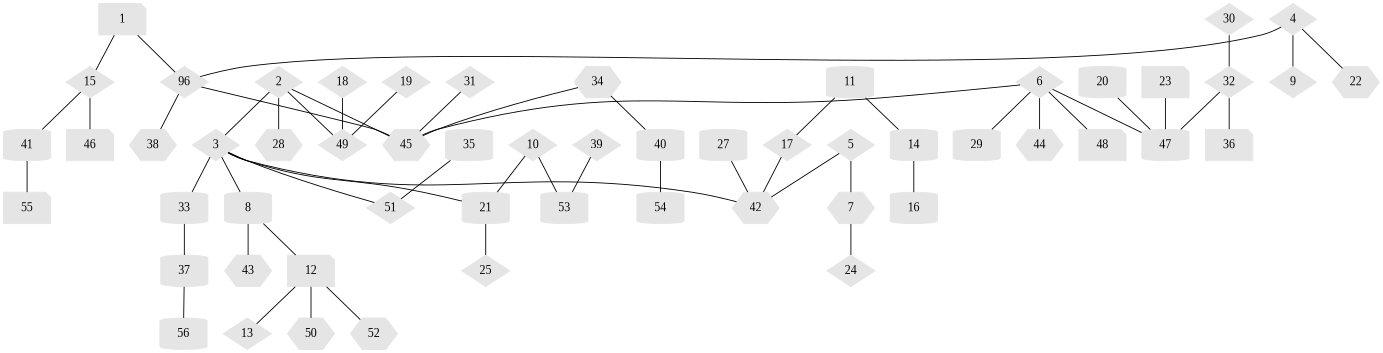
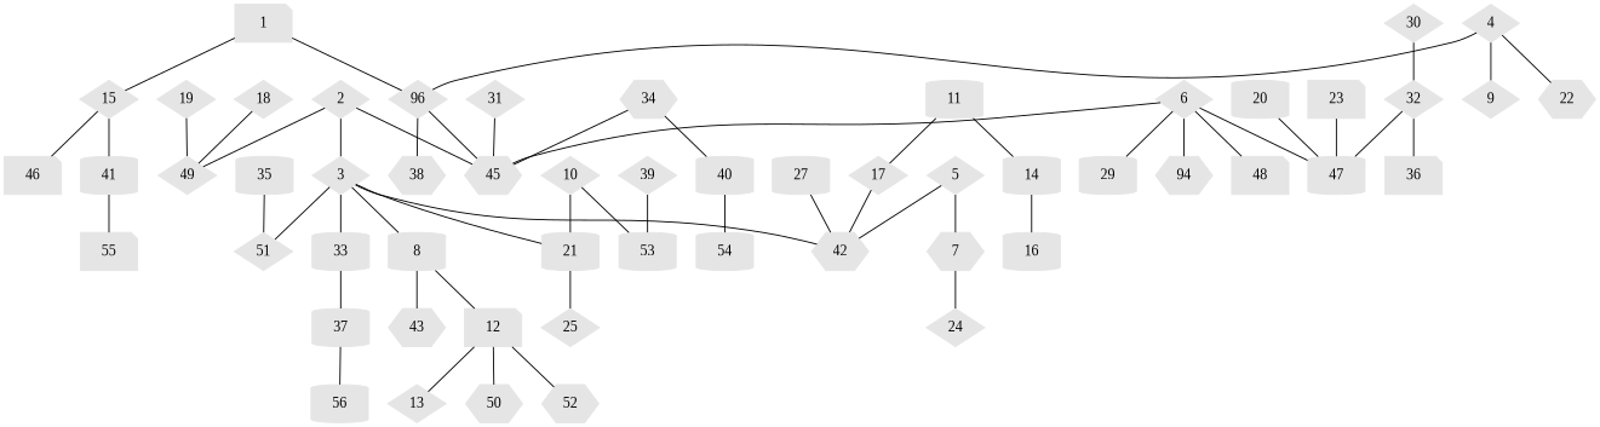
  graph {
    fontname="Liberation Serif"
    node [color=gray90 fontname="Liberation Serif" shape=diamond style=filled]
    edge [fontname="Liberation Serif" weight=1.0]
    1 [shape=note]
    15
    n3 [label=96]
    41 [shape=cylinder]
    46 [shape=note]
    45 [shape=hexagon]
    38 [shape=hexagon]
    2
    3
-   28 [shape=hexagon]
    49
    8 [shape=cylinder]
    21 [shape=cylinder]
    33 [shape=cylinder]
    42 [shape=hexagon]
    51
    12 [shape=note]
    43 [shape=hexagon]
    25
    37 [shape=cylinder]
    4
    9
    22 [shape=hexagon]
    5
    7 [shape=hexagon]
    24
    6
    29 [shape=cylinder]
-   44 [shape=hexagon]
+   44 [shape=hexagon label=94]
    47 [shape=cylinder]
    48 [shape=note]
    13
    50 [shape=hexagon]
    52 [shape=hexagon]
    10
    53 [shape=cylinder]
    11 [shape=cylinder]
    14 [shape=cylinder]
    17
    16 [shape=cylinder]
    55 [shape=note]
    18
    19
    20 [shape=cylinder]
    23 [shape=note]
    27 [shape=cylinder]
    30
    32
    36 [shape=note]
    31
    56 [shape=cylinder]
    34 [shape=hexagon]
    40 [shape=cylinder]
    54 [shape=cylinder]
    35 [shape=cylinder]
    39
    1 -- 15
    1 -- n3
    15 -- 41
    15 -- 46
    n3 -- 45
    n3 -- 38
    41 -- 55
    2 -- 45
    2 -- 3
-   2 -- 28
    2 -- 49
    3 -- 8
    3 -- 21
    3 -- 33
    3 -- 42
    3 -- 51
    8 -- 12
    8 -- 43
    21 -- 25
    33 -- 37
    12 -- 13
    12 -- 50
    12 -- 52
    37 -- 56
    4 -- n3
    4 -- 9
    4 -- 22
    5 -- 42
    5 -- 7
    7 -- 24
    6 -- 45
    6 -- 29
    6 -- 44
    6 -- 47
    6 -- 48
    10 -- 21
    10 -- 53
    11 -- 14
    11 -- 17
    14 -- 16
    17 -- 42
    18 -- 49
    19 -- 49
    20 -- 47
    23 -- 47
    27 -- 42
    30 -- 32
    32 -- 47
    32 -- 36
    31 -- 45
    34 -- 45
    34 -- 40
    40 -- 54
    35 -- 51
    39 -- 53
  }
